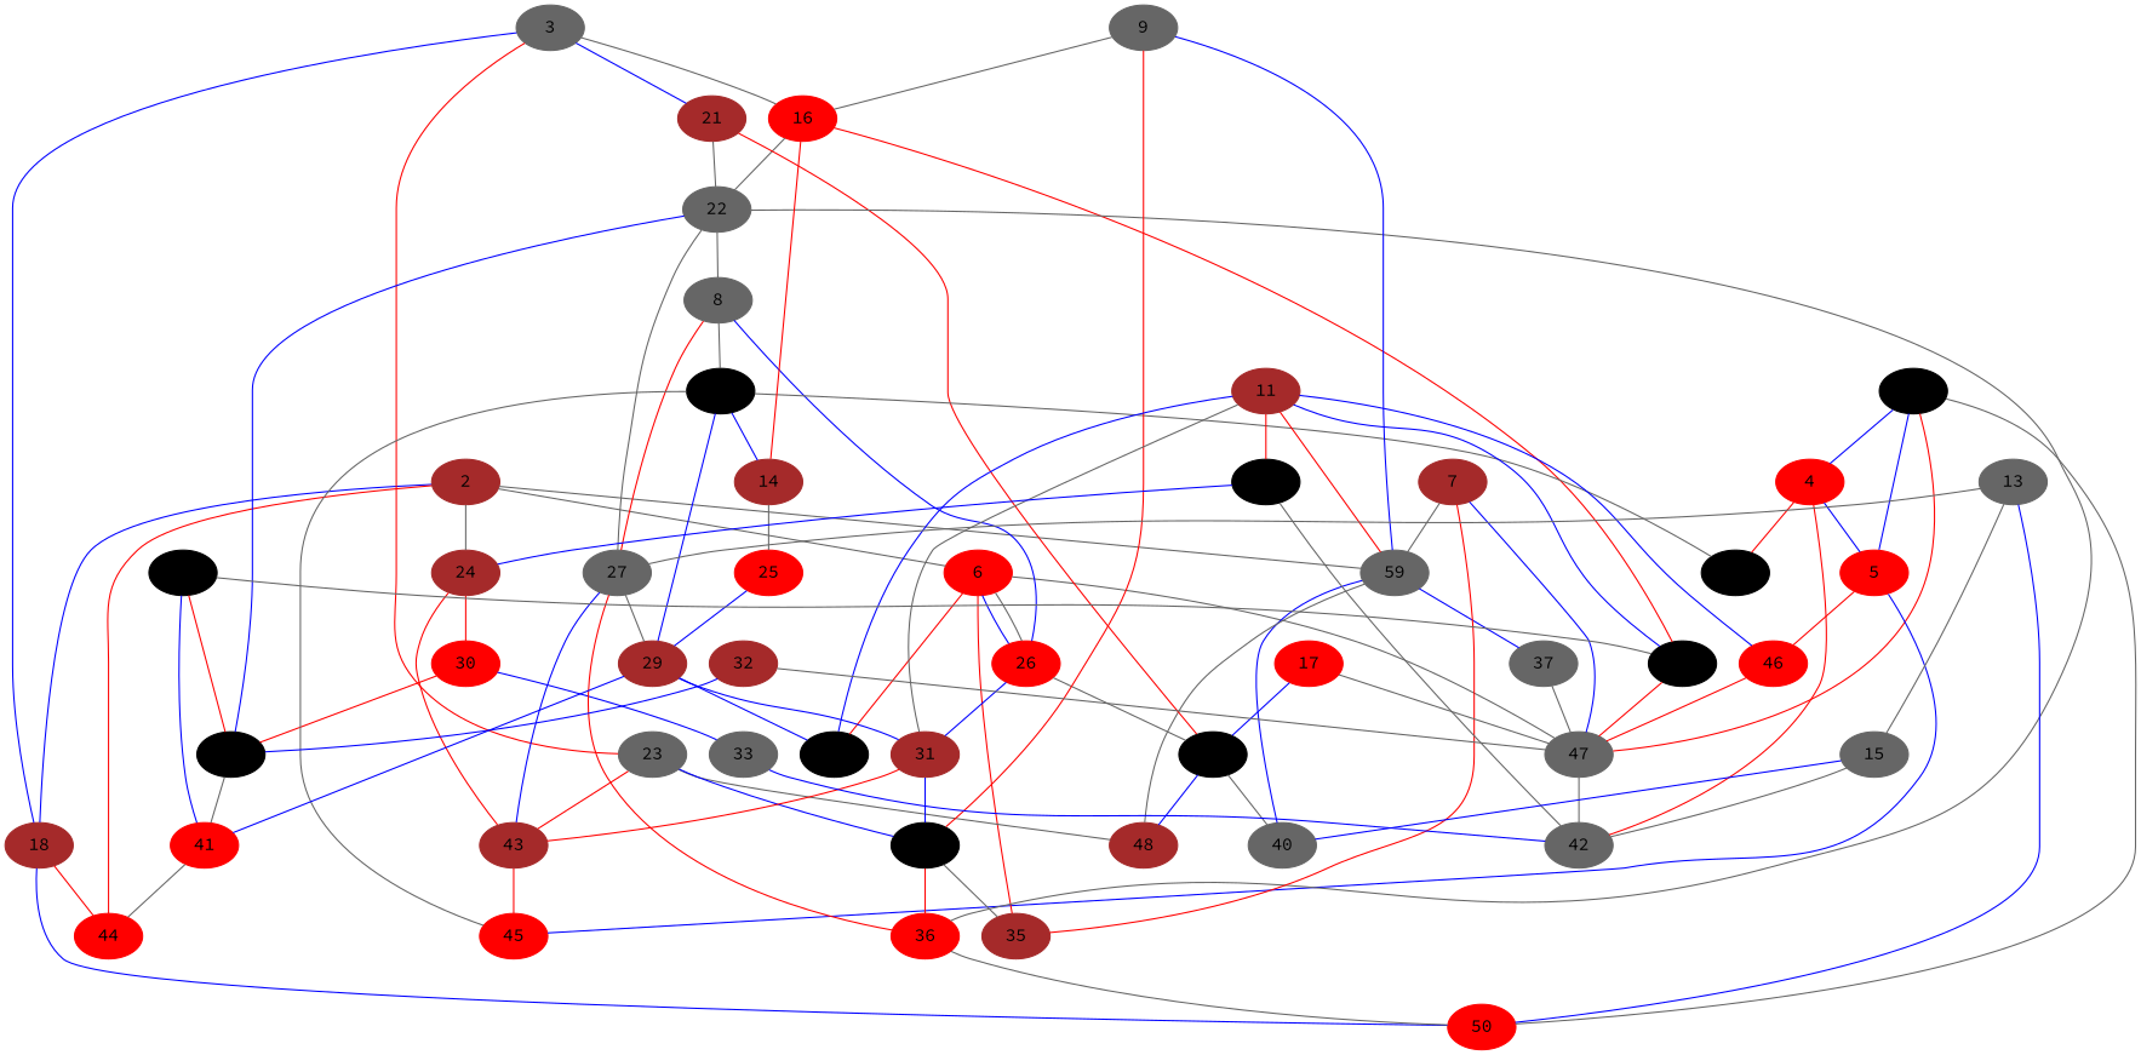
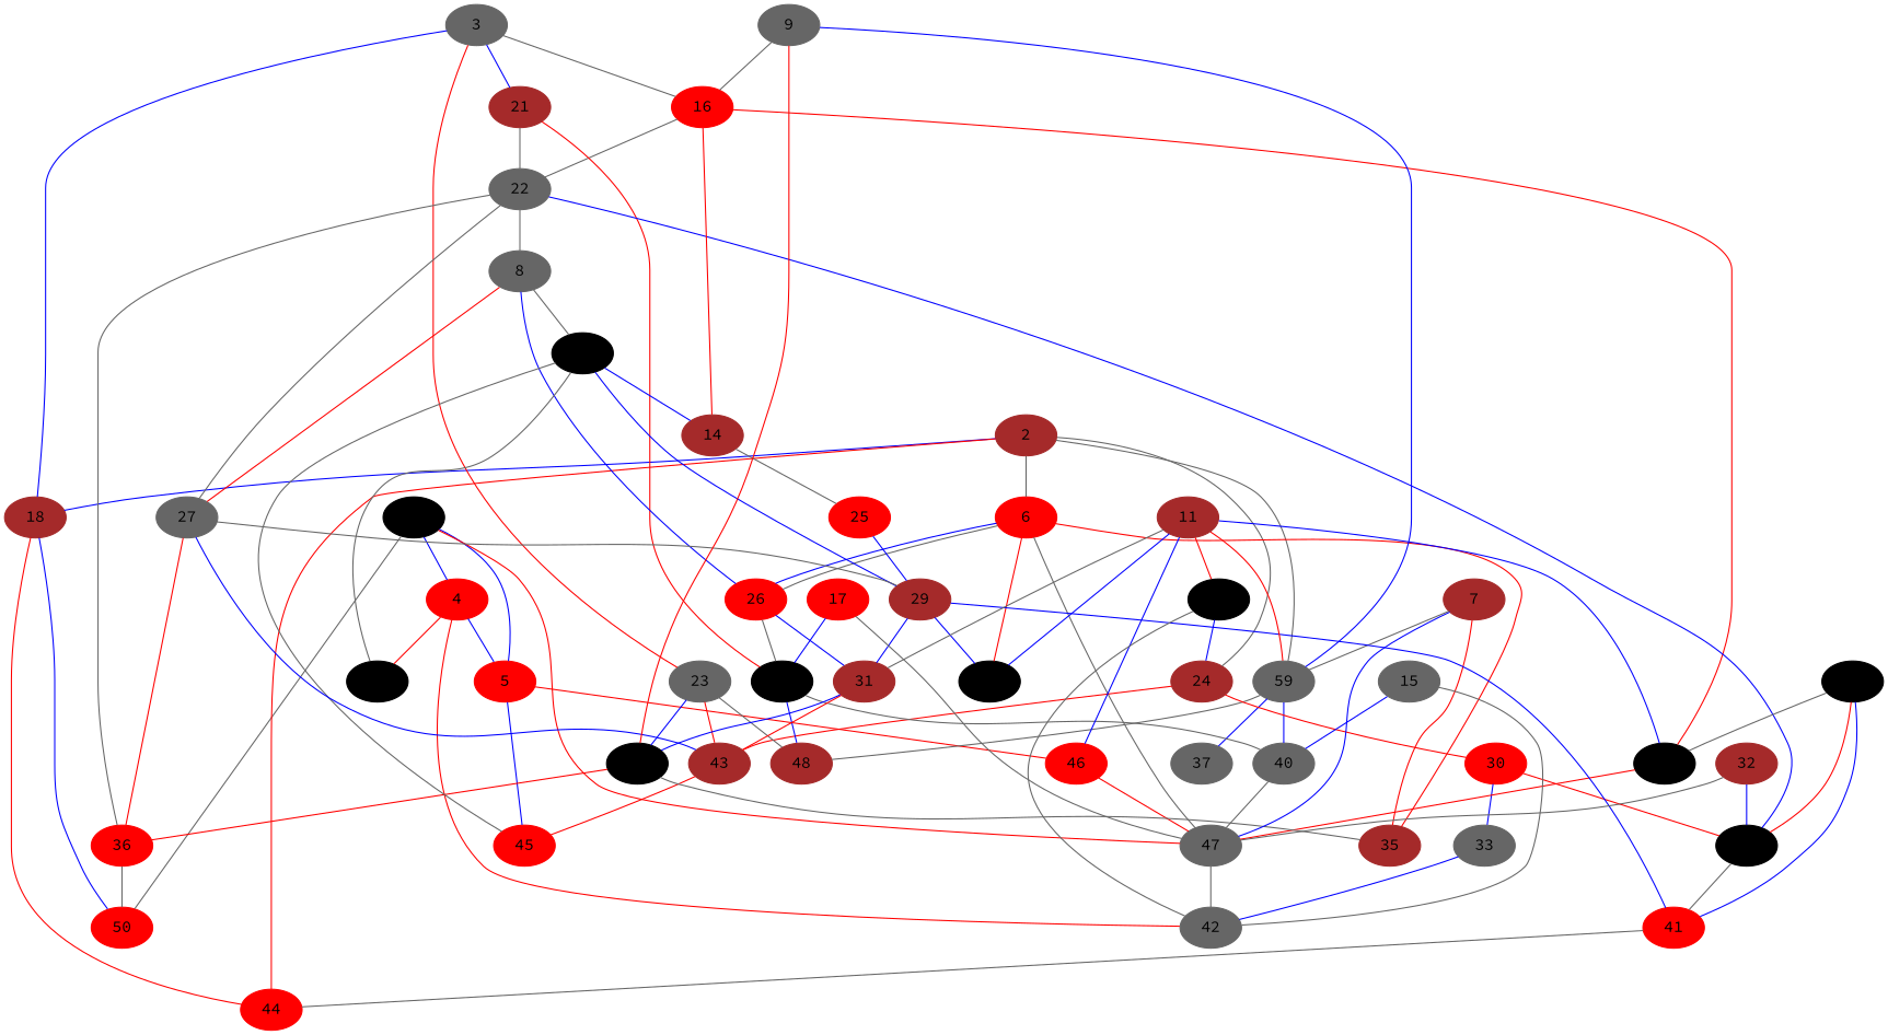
  graph {
    fontname="Source Code Pro"
    node [color=red fontname="Source Code Pro" style=filled]
    edge [color=blue fontname="Source Code Pro"]
    1 [color=black]
    4
    5
    47 [color=gray40]
    50
    42 [color=gray40]
    51 [color=black]
    45
    46
    2 [color=brown]
    6
    18 [color=brown]
    n13 [color=gray40 label=59]
    24 [color=brown]
    44
    26
    35 [color=brown]
    49 [color=black]
    40 [color=gray40]
    37 [color=gray40]
    48 [color=brown]
    43 [color=brown]
    30
    3 [color=gray40]
    16
    21 [color=brown]
    23 [color=gray40]
    38 [color=black]
    22 [color=gray40]
    28 [color=black]
    34 [color=black]
    31 [color=brown]
    7 [color=brown]
    8 [color=gray40]
    10 [color=black]
    27 [color=gray40]
    14 [color=brown]
    29 [color=brown]
    36
    9 [color=gray40]
    25
    41
    11 [color=brown]
    20 [color=black]
    12 [color=black]
    39 [color=black]
-   13 [color=gray40]
    15 [color=gray40]
    17
    33 [color=gray40]
    32 [color=brown]
    1 -- 4
    1 -- 5
    1 -- 47 [color=red]
    1 -- 50 [color=gray40]
    4 -- 5
    4 -- 42 [color=red]
    4 -- 51 [color=red]
    5 -- 45
    5 -- 46 [color=red]
    47 -- 42 [color=gray40]
    46 -- 47 [color=red]
    2 -- 6 [color=gray40]
    2 -- 18
    2 -- n13 [color=gray40]
    2 -- 24 [color=gray40]
    2 -- 44 [color=red]
    6 -- 47 [color=gray40]
    6 -- 26
    6 -- 26 [color=gray40]
    6 -- 35 [color=red]
    6 -- 49 [color=red]
    18 -- 50
    18 -- 44 [color=red]
    n13 -- 40
    n13 -- 37
    n13 -- 48 [color=gray40]
    24 -- 43 [color=red]
    24 -- 30 [color=red]
    26 -- 28 [color=gray40]
    26 -- 31
-   37 -- 47 [color=gray40]
+   40 -- 47 [color=gray40]
    43 -- 45 [color=red]
    30 -- 39 [color=red]
    30 -- 33
    3 -- 18
    3 -- 16 [color=gray40]
    3 -- 21
    3 -- 23 [color=red]
    16 -- 38 [color=red]
    16 -- 22 [color=gray40]
    21 -- 22 [color=gray40]
    21 -- 28 [color=red]
    23 -- 48 [color=gray40]
    23 -- 43 [color=red]
    23 -- 34
    38 -- 47 [color=red]
    22 -- 8 [color=gray40]
    22 -- 27 [color=gray40]
    22 -- 36 [color=gray40]
    22 -- 39
    28 -- 40 [color=gray40]
    28 -- 48
    34 -- 35 [color=gray40]
    34 -- 36 [color=red]
    31 -- 43 [color=red]
    31 -- 34
    7 -- 47
    7 -- n13 [color=gray40]
    7 -- 35 [color=red]
    8 -- 26
    8 -- 10 [color=gray40]
    8 -- 27 [color=red]
    10 -- 51 [color=gray40]
    10 -- 45 [color=gray40]
    10 -- 14
    10 -- 29
    27 -- 43
    27 -- 29 [color=gray40]
    27 -- 36 [color=red]
    14 -- 16 [color=red]
    14 -- 25 [color=gray40]
    29 -- 49
    29 -- 31
    29 -- 41
    36 -- 50 [color=gray40]
    9 -- n13
    9 -- 16 [color=gray40]
    9 -- 34 [color=red]
    25 -- 29
    41 -- 44 [color=gray40]
    11 -- 46
    11 -- n13 [color=red]
    11 -- 49
    11 -- 38
    11 -- 31 [color=gray40]
    11 -- 20 [color=red]
    20 -- 42 [color=gray40]
    20 -- 24
    12 -- 38 [color=gray40]
    12 -- 41
    12 -- 39 [color=red]
    39 -- 41 [color=gray40]
-   13 -- 50
-   13 -- 27 [color=gray40]
-   13 -- 15 [color=gray40]
    15 -- 42 [color=gray40]
    15 -- 40
    17 -- 47 [color=gray40]
    17 -- 28
    33 -- 42
    32 -- 47 [color=gray40]
    32 -- 39
  }
